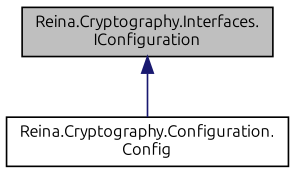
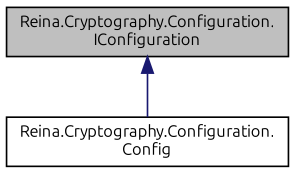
  digraph {
    fontname=Ubuntu
    node [color=black fontname=Ubuntu fontsize=10 shape=record style=filled]
-   n1 [fillcolor=grey75 fontcolor=black height=0.2 label="Reina.Cryptography.Interfaces.\lIConfiguration" width=0.4]
+   n1 [fillcolor=grey75 fontcolor=black height=0.2 label="Reina.Cryptography.Configuration.\lIConfiguration" width=0.4]
    n2 [fillcolor=white height=0.2 label="Reina.Cryptography.Configuration.\lConfig" width=0.4]
    n1 -> n2 [color=midnightblue dir=back fontname=Ubuntu fontsize=10 labelfontname=FreeSans labelfontsize=10 style=solid]
  }
